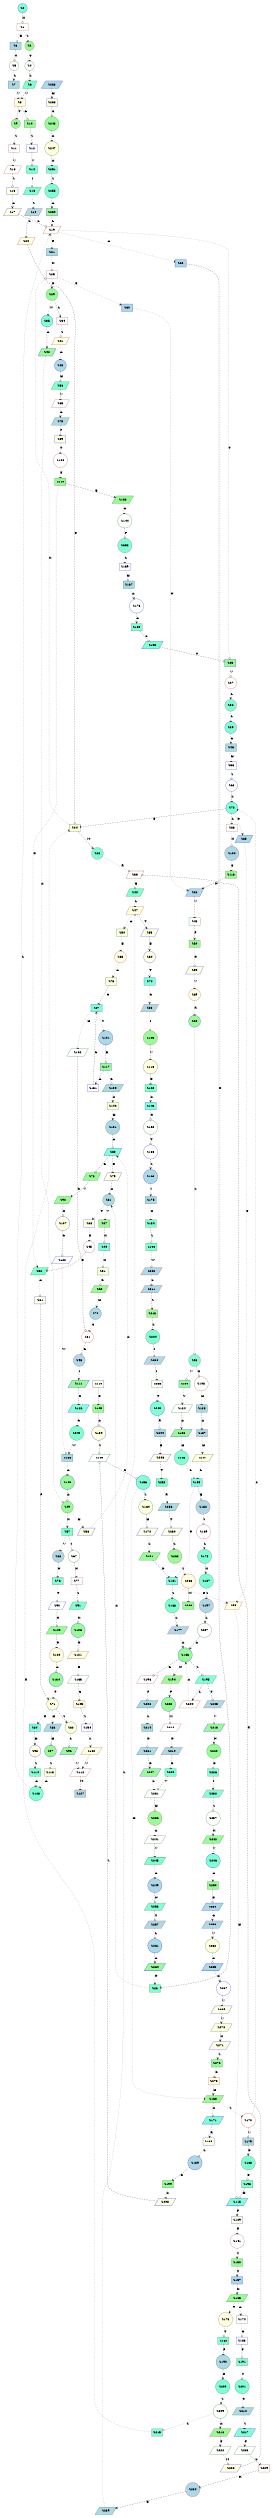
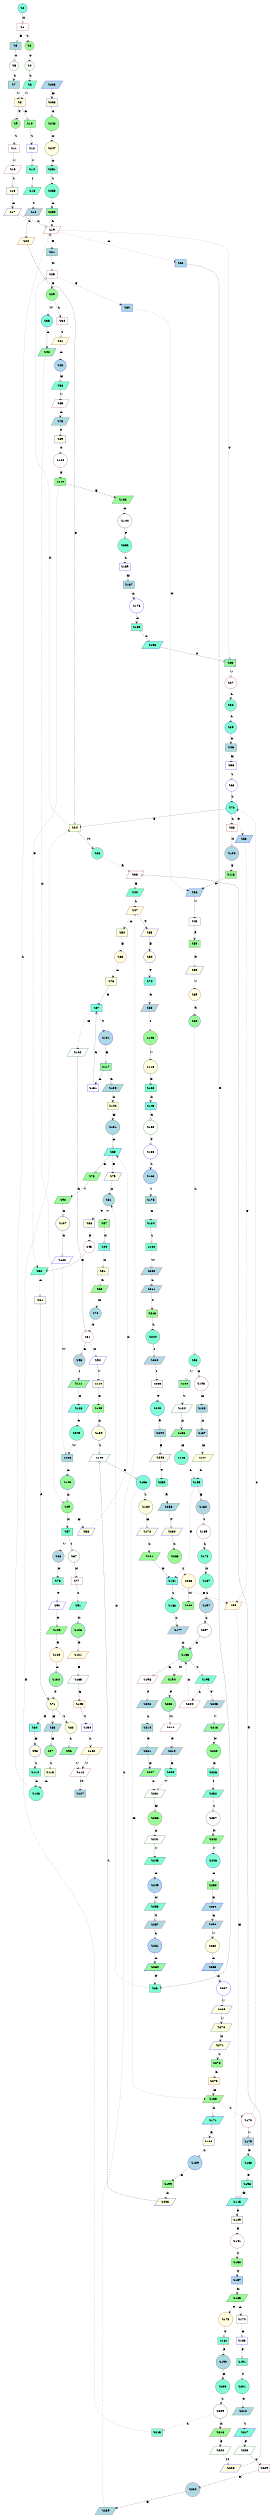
  strict digraph {
    node [color=darkgreen fillcolor=aquamarine shape=parallelogram style=filled]
    edge [arrowhead=tee style=dotted]
    S0 [color=blue shape=circle]
    S1 [color=brown fillcolor=white shape=box]
    S2 [color=brown fillcolor=palegreen shape=circle]
    S3 [fillcolor=lightblue shape=box]
    S4 [fillcolor=white shape=circle]
    S5 [fillcolor=white shape=circle]
    S6
    S7 [fillcolor=lightblue shape=box]
    S8 [color=brown fillcolor=lightyellow shape=box]
    S9 [color=brown fillcolor=palegreen shape=circle]
    S10 [fillcolor=palegreen shape=box]
    S11 [color=brown fillcolor=white shape=box]
    S12 [color=blue fillcolor=white shape=box]
    S13 [color=brown fillcolor=white]
    S14 [shape=box]
    S15 [color=blue fillcolor=lightyellow shape=box]
    S16
    S17 [color=blue fillcolor=lightyellow]
    S18 [color=brown fillcolor=lightblue]
    S19 [color=brown fillcolor=white]
    S20 [color=brown fillcolor=lightyellow]
    S21 [fillcolor=lightblue shape=box]
    S22 [color=blue fillcolor=lightblue shape=box]
    S23 [color=blue fillcolor=palegreen shape=box]
    S24 [fillcolor=lightyellow shape=box]
    S25 [color=brown fillcolor=white shape=box]
    S26 [shape=box]
    S27 [color=brown fillcolor=white shape=circle]
    S28 [color=brown shape=circle]
    S29 [fillcolor=palegreen shape=circle]
    S30 [color=blue fillcolor=lightblue shape=box]
    S31 [fillcolor=lightblue shape=circle]
    S32 [color=brown shape=circle]
    S33 [color=brown fillcolor=white]
    S34 [color=brown fillcolor=white shape=box]
    S35 [color=blue shape=circle]
    S36 [color=blue fillcolor=lightblue]
    S37 [color=brown fillcolor=palegreen shape=box]
    S38 [color=blue fillcolor=lightyellow shape=box]
    S39 [color=blue shape=circle]
    S40
    S41 [color=brown fillcolor=lightyellow]
    S42 [color=blue fillcolor=palegreen]
    S43 [fillcolor=white shape=box]
    S44 [color=blue shape=box]
    S45 [color=brown fillcolor=white shape=circle]
    S46 [fillcolor=lightblue shape=box]
    S47 [color=brown fillcolor=lightyellow]
    S48 [color=blue fillcolor=lightblue shape=circle]
    S49 [fillcolor=palegreen shape=circle]
    S50 [color=brown fillcolor=palegreen shape=box]
    S51 [fillcolor=lightyellow shape=box]
    S52
    S53 [color=blue fillcolor=white shape=box]
    S54 [fillcolor=lightyellow shape=box]
    S55 [color=blue fillcolor=lightyellow]
    S56
    S57 [shape=box]
    S58 [color=blue fillcolor=lightyellow]
    S59 [color=blue fillcolor=lightyellow]
    S60 [color=brown fillcolor=palegreen]
    S61 [color=blue fillcolor=lightyellow shape=box]
    S62 [color=blue fillcolor=white shape=circle]
    S63 [color=brown fillcolor=lightyellow shape=circle]
    S64 [color=blue fillcolor=lightyellow shape=circle]
    S65 [color=brown fillcolor=white]
    S66 [color=brown fillcolor=lightblue shape=circle]
    S67 [fillcolor=white shape=circle]
    S68 [color=blue]
    S69 [color=brown fillcolor=lightyellow shape=circle]
    S70 [fillcolor=lightblue shape=circle]
    S71 [fillcolor=lightyellow shape=circle]
    S72 [color=blue shape=circle]
    S73 [fillcolor=lightyellow shape=box]
    S74 [color=blue shape=box]
    S75 [fillcolor=lightblue]
    S76 [color=brown shape=box]
    S77 [color=brown fillcolor=white shape=box]
    S78 [fillcolor=palegreen]
    S79 [color=blue fillcolor=lightyellow]
    S80 [color=blue fillcolor=palegreen shape=circle]
    S81 [color=brown fillcolor=white shape=circle]
    S82 [fillcolor=lightyellow shape=circle]
    S83 [fillcolor=lightblue]
    S84 [color=blue shape=box]
    S85 [color=blue fillcolor=lightblue]
    S86 [color=brown fillcolor=white shape=box]
    S87 [color=blue shape=box]
    S88 [color=brown fillcolor=lightblue]
    S89 [color=blue fillcolor=lightyellow shape=box]
    S90 [color=blue fillcolor=white]
    S91
    S92 [fillcolor=palegreen]
    S93 [color=brown shape=circle]
+   S94 [color=blue fillcolor=white]
    S95 [color=brown fillcolor=lightblue shape=circle]
    S96 [color=blue fillcolor=palegreen]
    S97 [color=blue fillcolor=palegreen shape=circle]
    S98 [color=blue fillcolor=lightyellow shape=circle]
    S99 [color=brown fillcolor=lightyellow]
    S100 [color=brown fillcolor=lightblue shape=circle]
    S101 [color=blue fillcolor=lightblue shape=circle]
    S102 [fillcolor=white]
    S103 [color=brown fillcolor=palegreen shape=circle]
    S104 [color=brown fillcolor=white shape=circle]
    S105 [fillcolor=palegreen]
    S106 [color=blue fillcolor=palegreen shape=circle]
    S107 [color=blue fillcolor=lightyellow shape=circle]
    S108 [color=brown fillcolor=white shape=circle]
    S109 [color=blue fillcolor=palegreen shape=box]
    S110 [color=blue fillcolor=lightyellow shape=box]
    S111 [color=blue fillcolor=palegreen]
    S112 [color=brown fillcolor=white]
    S113 [fillcolor=lightyellow shape=box]
    S114 [shape=box]
    S115 [color=blue]
    S116 [color=brown fillcolor=palegreen shape=box]
    S117 [color=blue fillcolor=palegreen shape=box]
    S118 [fillcolor=lightyellow shape=circle]
    S119 [fillcolor=palegreen shape=box]
    S120 [color=brown fillcolor=lightyellow shape=circle]
    S121 [color=brown fillcolor=lightyellow]
    S122 [color=blue fillcolor=white]
    S123 [fillcolor=lightblue shape=box]
    S124 [fillcolor=white]
    S125 [fillcolor=palegreen shape=box]
    S126 [color=blue]
    S127 [color=brown fillcolor=lightblue shape=box]
    S128 [shape=circle]
    S129 [color=blue fillcolor=lightyellow shape=box]
    S130 [fillcolor=lightblue]
    S131 [color=blue fillcolor=white shape=box]
    S132 [shape=box]
    S133 [fillcolor=palegreen]
    S134 [color=blue fillcolor=palegreen shape=circle]
    S135 [fillcolor=white]
    S136 [fillcolor=lightblue shape=box]
    S137 [color=brown fillcolor=lightblue shape=box]
    S138 [color=blue fillcolor=palegreen]
    S139 [color=blue fillcolor=lightyellow shape=circle]
    n141 [label=S540 shape=circle]
    S141 [color=brown fillcolor=white shape=circle]
    S142 [fillcolor=lightyellow shape=box]
    S143 [color=blue shape=box]
    S144 [fillcolor=white shape=circle]
    S145 [color=brown fillcolor=lightyellow shape=box]
    S146 [color=blue fillcolor=palegreen shape=circle]
    S147 [fillcolor=lightyellow]
    S148 [color=brown shape=circle]
    S149 [fillcolor=white]
    S150 [fillcolor=palegreen shape=box]
    S151 [fillcolor=lightblue shape=circle]
    S152 [fillcolor=white shape=circle]
    n154 [color=brown label=S353 shape=circle]
    S154 [color=blue fillcolor=white shape=box]
    S155 [color=blue shape=box]
    S156 [color=blue shape=circle]
    S157 [color=blue fillcolor=lightblue shape=box]
    S158 [color=blue fillcolor=white shape=circle]
    S159 [color=blue fillcolor=white shape=box]
    S160 [color=brown fillcolor=lightyellow]
    S161 [color=blue shape=box]
    S162 [color=brown fillcolor=lightblue shape=circle]
    S163 [color=brown fillcolor=palegreen]
    S164 [fillcolor=lightyellow shape=circle]
    S165 [fillcolor=palegreen]
    S166 [color=blue fillcolor=lightblue shape=circle]
    S167 [fillcolor=lightblue shape=box]
    S168 [shape=circle]
    S169 [color=brown fillcolor=white shape=circle]
    S170 [color=brown fillcolor=white shape=circle]
    S171 [color=blue]
    S172 [color=blue fillcolor=lightyellow]
    S173 [color=brown fillcolor=lightyellow shape=circle]
    S174 [fillcolor=white shape=box]
    S175 [fillcolor=lightblue shape=box]
    S176 [color=blue fillcolor=white shape=circle]
    S177 [color=brown fillcolor=lightblue]
    S178 [color=brown shape=circle]
    S179 [color=brown fillcolor=lightblue shape=box]
    S180 [color=blue fillcolor=lightyellow shape=box]
    S181 [fillcolor=palegreen]
    S182 [color=brown shape=box]
    S183 [color=blue fillcolor=white shape=box]
    S184 [color=brown shape=box]
    S185 [color=brown shape=box]
    S186 [color=blue fillcolor=palegreen shape=circle]
    S187 [shape=circle]
    S188 [color=brown shape=circle]
    S189 [color=blue fillcolor=lightblue shape=circle]
    S190 [fillcolor=lightblue shape=circle]
    S191 [color=brown shape=box]
    S192 [shape=box]
    S193 [color=blue]
    S194 [color=brown fillcolor=palegreen]
    S195
    S196 [color=brown fillcolor=white]
    S197 [color=brown fillcolor=lightblue shape=circle]
    S198 [shape=box]
    S199 [fillcolor=palegreen shape=box]
    S200 [shape=circle]
    S201 [shape=circle]
    S202 [color=brown fillcolor=lightblue]
    S203 [color=blue fillcolor=palegreen shape=circle]
    S204 [color=brown fillcolor=white]
    S205 [color=brown fillcolor=lightblue]
    S206 [fillcolor=lightblue]
    S207 [fillcolor=white shape=circle]
    S208 [color=blue fillcolor=lightyellow]
    S209 [fillcolor=white shape=circle]
    S210 [fillcolor=lightblue]
    S211 [color=brown fillcolor=lightblue]
    S212 [color=brown fillcolor=white]
    S213 [color=blue fillcolor=palegreen]
    S214 [fillcolor=lightblue shape=box]
    S215 [color=brown shape=box]
    S216 [color=brown fillcolor=palegreen]
    S217 [color=blue]
    S218 [color=brown fillcolor=palegreen shape=box]
    S219 [color=brown fillcolor=lightblue]
    S220 [fillcolor=palegreen shape=circle]
    S221 [fillcolor=lightblue]
    S222 [fillcolor=white]
    S223 [fillcolor=white]
    S224 [color=brown shape=circle]
    S225 [shape=box]
    S226 [color=brown shape=box]
    S227 [color=blue fillcolor=palegreen]
    S228 [color=blue fillcolor=lightyellow]
    S229 [color=brown fillcolor=white shape=box]
    S230 [color=brown fillcolor=lightblue]
    S231 [fillcolor=white]
    S232 [color=brown]
    S234 [color=brown fillcolor=lightblue shape=circle]
    S235 [fillcolor=white shape=box]
    S236 [color=brown fillcolor=palegreen shape=circle]
    S237 [fillcolor=white shape=circle]
    S233 [color=blue fillcolor=lightblue]
    S238 [color=blue fillcolor=lightyellow shape=box]
    S239 [fillcolor=lightblue]
    S240 [color=blue shape=circle]
    S241 [fillcolor=white]
    S242 [fillcolor=palegreen]
    S243 [fillcolor=palegreen shape=circle]
    S244 [fillcolor=lightblue shape=box]
    S245
    S246 [color=blue shape=circle]
    S247 [fillcolor=lightyellow shape=circle]
    S248 [color=blue fillcolor=lightyellow]
    S249 [color=blue fillcolor=lightblue shape=circle]
    S250 [fillcolor=palegreen shape=box]
    S251 [color=brown shape=box]
    S252 [shape=box]
    S253 [color=brown]
    S254 [color=blue fillcolor=lightblue]
    S255 [shape=circle]
    S256 [fillcolor=lightblue]
    S257 [color=brown fillcolor=lightblue]
    S258 [color=brown fillcolor=lightblue]
    S259 [color=blue fillcolor=palegreen shape=box]
    S260 [color=blue fillcolor=lightyellow]
    S261 [color=blue fillcolor=lightblue shape=circle]
    S262 [fillcolor=lightyellow shape=circle]
    S263 [color=brown fillcolor=palegreen shape=circle]
    S264 [color=blue fillcolor=palegreen]
    S265 [color=blue fillcolor=lightblue]
    S266 [color=brown fillcolor=lightyellow shape=circle]
    S267 [color=blue fillcolor=white shape=circle]
    S268 [fillcolor=palegreen shape=box]
    S269 [color=blue fillcolor=lightyellow]
    S270 [fillcolor=lightyellow]
    S271 [color=blue fillcolor=lightyellow]
    S272 [fillcolor=palegreen shape=box]
    S273 [color=brown fillcolor=lightyellow shape=box]
    S0 -> S1 [arrowhead=odot label=K style=dashed]
    S1 -> S2 [label=S]
    S1 -> S3 [arrowhead=odot label=E]
    S2 -> S4 [label=T]
    S3 -> S5 [arrowhead=odot label=T style=dashed]
    S4 -> S6 [label=L style=dashed]
    S5 -> S7 [arrowhead=vee label=L]
    S6 -> S8 [label=V style=dashed]
    S7 -> S8 [label=V]
    S8 -> S9 [label=T style=dashed]
    S8 -> S10 [arrowhead=odot label=G style=dashed]
    S9 -> S11 [arrowhead=vee label=S]
    S10 -> S12 [arrowhead=vee label=S style=dashed]
    S11 -> S13 [label=V]
    S12 -> S14 [arrowhead=odot label=V style=dashed]
    S13 -> S15 [arrowhead=odot label=S style=dashed]
    S14 -> S16 [arrowhead=odot label=I]
    S15 -> S17 [arrowhead=vee label=A style=dashed]
    S16 -> S18 [label=S]
    S17 -> S19 [arrowhead=odot label=L style=dashed]
    S18 -> S20 [label=L style=dashed]
    S19 -> S21 [label=F]
    S19 -> S22 [label=A]
    S19 -> S23 [arrowhead=odot label=T]
    S20 -> S24 [arrowhead=odot label=F style=dashed]
    S21 -> S25 [arrowhead=odot label=K]
    S22 -> S26 [label=D style=dashed]
    S23 -> S27 [arrowhead=odot label=V]
    S24 -> S25 [arrowhead=odot label=K]
    S24 -> S28 [arrowhead=vee label=M style=dashed]
    S25 -> S29 [arrowhead=vee label=D]
    S25 -> S30 [arrowhead=vee label=F]
    S26 -> S31 [arrowhead=vee label=A]
    S27 -> S32 [arrowhead=vee label=L]
    S28 -> S33 [arrowhead=odot label=R]
    S29 -> S34 [arrowhead=vee label=L style=dashed]
    S29 -> S35 [label=W]
    S30 -> S36 [arrowhead=vee label=N]
    S31 -> S37 [label=V]
    S31 -> S38 [arrowhead=vee label=T]
    S32 -> S39 [label=L]
    S33 -> S40 [arrowhead=odot label=E]
    S34 -> S41 [arrowhead=odot label=S]
    S35 -> S42 [arrowhead=vee label=A style=dashed]
    S36 -> S43 [label=V style=dashed]
    S37 -> S44 [arrowhead=odot label=K style=dashed]
    S38 -> S45 [label=F]
    S39 -> S46 [arrowhead=vee label=C style=dashed]
    S40 -> S47 [label=L]
    S41 -> S48 [label=A]
    S42 -> S49 [arrowhead=odot label=A]
    S43 -> S50 [arrowhead=vee label=P style=dashed]
    S44 -> S51 [arrowhead=odot label=K]
    S45 -> S52 [label=D style=dashed]
    S46 -> S53 [label=H]
    S47 -> S54 [arrowhead=vee label=A]
    S47 -> S55 [arrowhead=vee label=T style=dashed]
    S48 -> S56 [arrowhead=odot label=H style=dashed]
    S49 -> S57 [arrowhead=vee label=K style=dashed]
    S49 -> S58 [arrowhead=vee label=H]
    S50 -> S59 [arrowhead=odot label=D]
    S51 -> S60 [arrowhead=odot label=G]
    S52 -> S61 [arrowhead=odot label=A]
    S53 -> S62 [arrowhead=odot label=S]
    S54 -> S63 [label=E]
    S55 -> S64 [arrowhead=vee label=E style=dashed]
    S56 -> S65 [label=V style=dashed]
    S57 -> S66 [label=V]
    S57 -> S67 [arrowhead=odot label=I style=dashed]
    S58 -> S68 [arrowhead=vee label=A]
    S59 -> S69 [label=V]
    S60 -> S70 [arrowhead=vee label=H]
    S61 -> S71 [arrowhead=vee label=P style=dashed]
    S62 -> S72 [label=L style=dashed]
    S63 -> S73 [arrowhead=vee label=A]
    S64 -> S74 [arrowhead=vee label=T]
    S65 -> S75 [arrowhead=vee label=A]
    S66 -> S76 [label=N style=dashed]
    S67 -> S77 [label=N style=dashed]
    S68 -> S78 [arrowhead=odot label=G style=dashed]
    S68 -> S79 [label=D style=dashed]
    S69 -> S80 [label=R]
    S70 -> S81 [label=G]
    S71 -> S82 [arrowhead=vee label=S style=dashed]
    S71 -> S83 [arrowhead=vee label=H]
    S71 -> S84 [arrowhead=vee label=F]
    S72 -> S24 [label=F style=dashed]
    S72 -> S85 [arrowhead=vee label=D]
    S72 -> S86 [label=L style=dashed]
    S73 -> S87 [label=G style=dashed]
    S74 -> S88 [arrowhead=vee label=G]
    S75 -> S89 [label=P style=dashed]
    S76 -> S90 [arrowhead=odot label=T]
    S77 -> S91 [arrowhead=odot label=S style=dashed]
    S78 -> S92 [label=V style=dashed]
    S79 -> S31 [label=A style=dashed]
    S80 -> S93 [arrowhead=odot label=L]
+   S81 -> S94 [arrowhead=odot label=K]
    S81 -> S95 [arrowhead=odot label=G style=dashed]
    S82 -> S96 [arrowhead=odot label=L]
    S83 -> S97 [arrowhead=odot label=H style=dashed]
    S84 -> S98 [arrowhead=vee label=H style=dashed]
    S85 -> S99 [label=F]
    S86 -> S100 [arrowhead=odot label=K]
    S87 -> S101 [label=Y]
    S87 -> S102 [label=H]
    S88 -> S103 [arrowhead=odot label=I]
    S89 -> S104 [label=T]
    S90 -> S105 [arrowhead=odot label=K style=dashed]
    S91 -> S106 [arrowhead=odot label=K]
    S92 -> S107 [arrowhead=odot label=K style=dashed]
    S93 -> S108 [arrowhead=odot label=K style=dashed]
    S93 -> S109 [arrowhead=odot label=V]
+   S94 -> S110 [label=V style=dashed]
    S95 -> S111 [arrowhead=vee label=I]
    S96 -> S112 [label=V]
    S97 -> S113 [arrowhead=odot label=S]
    S98 -> S114 [arrowhead=vee label=S style=dashed]
    S99 -> S115 [arrowhead=odot label=H]
    S100 -> S116 [label=F]
    S101 -> S117 [arrowhead=odot label=E style=dashed]
    S102 -> S81 [arrowhead=odot label=G style=dashed]
    S103 -> S118 [label=V style=dashed]
    S104 -> S119 [label=F]
    S105 -> S120 [label=D style=dashed]
    S106 -> S121 [arrowhead=odot label=D style=dashed]
    S107 -> S122 [arrowhead=odot label=G style=dashed]
    S108 -> S123 [label=H]
    S109 -> S124 [arrowhead=vee label=Y]
    S110 -> S125 [label=Q style=dashed]
    S111 -> S126 [label=K style=dashed]
    S112 -> S127 [label=M style=dashed]
    S113 -> S128 [label=A]
    S114 -> S128 [label=A]
    S115 -> S129 [arrowhead=vee label=P style=dashed]
    S116 -> S36 [arrowhead=vee label=N style=dashed]
    S117 -> S130 [arrowhead=odot label=G]
    S117 -> S131 [arrowhead=vee label=A style=dashed]
    S118 -> S132 [label=D style=dashed]
    S119 -> S52 [arrowhead=vee label=D]
    S119 -> S133 [arrowhead=vee label=E style=dashed]
    S120 -> S134 [arrowhead=odot label=A style=dashed]
    S121 -> S135 [arrowhead=odot label=E]
    S122 -> S136 [arrowhead=odot label=W]
    S123 -> S137 [label=A style=dashed]
    S124 -> S138 [arrowhead=vee label=A style=dashed]
    S125 -> S139 [arrowhead=odot label=A style=dashed]
    S126 -> n141 [label=G]
    S128 -> S19 [arrowhead=vee label=L]
    S129 -> S141 [label=F]
    S130 -> S142 [arrowhead=vee label=A]
    S131 -> S87 [arrowhead=vee label=G style=dashed]
    S132 -> S143 [arrowhead=vee label=A]
    S133 -> S144 [label=A]
    S134 -> S71 [label=P]
    S135 -> S145 [label=G style=dashed]
    S136 -> S146 [label=A]
    S137 -> S147 [arrowhead=vee label=H]
    S138 -> S148 [arrowhead=odot label=H]
    S139 -> S149 [arrowhead=odot label=S style=dashed]
    n141 -> S136 [arrowhead=vee label=W]
    S141 -> S150 [arrowhead=vee label=Y]
    S142 -> S151 [arrowhead=vee label=H]
    S143 -> S152 [arrowhead=odot label=Q style=dashed]
    S144 -> n154 [arrowhead=odot label=P style=dashed]
    S145 -> S154 [label=S style=dashed]
    S146 -> S49 [arrowhead=odot label=A style=dashed]
    S147 -> S155 [label=L]
    S148 -> S155 [arrowhead=odot label=L]
    S149 -> S156 [arrowhead=odot label=G style=dashed]
    S150 -> S157 [arrowhead=vee label=T]
    S151 -> S68 [arrowhead=odot label=A style=dashed]
    S152 -> S158 [arrowhead=odot label=T style=dashed]
    n154 -> S159 [label=L]
    S154 -> S160 [arrowhead=vee label=L]
    S155 -> S161 [label=D]
    S155 -> S162 [arrowhead=odot label=E style=dashed]
    S156 -> S163 [label=H]
    S156 -> S164 [label=S style=dashed]
    S157 -> S165 [arrowhead=vee label=K style=dashed]
    S158 -> S166 [arrowhead=vee label=S style=dashed]
    S159 -> S167 [arrowhead=odot label=H]
    S160 -> S112 [arrowhead=vee label=V style=dashed]
    S161 -> S99 [arrowhead=vee label=F]
    S161 -> S168 [label=S style=dashed]
    S162 -> S169 [arrowhead=odot label=S]
    S163 -> S170 [label=S]
    S163 -> S171 [arrowhead=odot label=A style=dashed]
    S164 -> S172 [arrowhead=odot label=H style=dashed]
    S165 -> S173 [arrowhead=vee label=T]
    S165 -> S174 [arrowhead=vee label=A]
    S166 -> S175 [arrowhead=vee label=I]
    S167 -> S176 [arrowhead=vee label=A]
    S168 -> S177 [arrowhead=vee label=L style=dashed]
    S169 -> S178 [arrowhead=vee label=L]
    S170 -> S72 [label=L]
    S170 -> S179 [arrowhead=odot label=V style=dashed]
    S171 -> S180 [arrowhead=vee label=R style=dashed]
    S172 -> S181 [arrowhead=vee label=L]
    S173 -> S182 [arrowhead=odot label=T]
    S174 -> S183 [arrowhead=odot label=Q]
    S175 -> S184 [label=K]
    S176 -> S185 [arrowhead=vee label=A style=dashed]
    S177 -> S186 [arrowhead=vee label=A]
    S178 -> S187 [arrowhead=vee label=K style=dashed]
    S179 -> S188 [arrowhead=vee label=D style=dashed]
    S180 -> S189 [arrowhead=odot label=L]
    S181 -> S161 [label=D style=dashed]
    S182 -> S190 [label=P style=dashed]
    S183 -> S191 [arrowhead=odot label=P style=dashed]
    S184 -> S192 [arrowhead=odot label=S style=dashed]
    S185 -> S193 [arrowhead=odot label=L style=dashed]
    S186 -> S194 [arrowhead=vee label=N]
    S186 -> S195 [arrowhead=odot label=S style=dashed]
    S186 -> S196 [arrowhead=odot label=G style=dashed]
    S187 -> S197 [label=S]
    S188 -> S198 [arrowhead=odot label=F]
    S189 -> S199 [label=Q style=dashed]
    S190 -> S200 [arrowhead=vee label=F style=dashed]
    S191 -> S201 [arrowhead=odot label=Y]
    S192 -> S202 [arrowhead=odot label=W]
    S193 -> S23 [arrowhead=odot label=T style=dashed]
    S194 -> S203 [arrowhead=vee label=P]
    S195 -> S204 [arrowhead=vee label=L style=dashed]
    S195 -> S205 [arrowhead=odot label=T style=dashed]
    S196 -> S206 [arrowhead=odot label=P]
    S197 -> S207 [arrowhead=vee label=L style=dashed]
    S198 -> S115 [arrowhead=odot label=H style=dashed]
    S199 -> S208 [label=A]
    S200 -> S209 [arrowhead=vee label=S]
    S201 -> S210 [label=C]
    S202 -> S211 [label=L]
    S203 -> S212 [arrowhead=odot label=M style=dashed]
    S204 -> S186 [arrowhead=vee label=A]
    S205 -> S213 [arrowhead=odot label=V]
    S206 -> S214 [label=L]
    S207 -> S186 [arrowhead=vee label=A style=dashed]
    S208 -> S149 [arrowhead=odot label=S style=dashed]
    S209 -> S215 [arrowhead=odot label=L]
    S209 -> S216 [arrowhead=vee label=A style=dashed]
    S210 -> S217 [label=S]
    S211 -> S218 [arrowhead=vee label=S style=dashed]
    S212 -> S219 [label=D]
    S213 -> S220 [arrowhead=vee label=N style=dashed]
    S214 -> S221 [arrowhead=odot label=D]
    S215 -> S24 [label=F]
    S216 -> S222 [arrowhead=vee label=F style=dashed]
    S217 -> S223 [arrowhead=vee label=F]
    S218 -> S224 [label=L style=dashed]
    S219 -> S225 [label=D style=dashed]
    S220 -> S226 [arrowhead=odot label=D]
    S221 -> S227 [arrowhead=vee label=D style=dashed]
    S222 -> S228 [arrowhead=odot label=M]
    S223 -> S229 [label=L style=dashed]
    S224 -> S230 [arrowhead=odot label=I style=dashed]
    S225 -> S231 [arrowhead=odot label=V style=dashed]
    S226 -> S232 [arrowhead=vee label=I style=dashed]
    S227 -> S231 [label=L]
    S228 -> S33 [arrowhead=odot label=R style=dashed]
    S229 -> S234 [label=R style=dashed]
    S230 -> S235 [label=I style=dashed]
    S231 -> S236 [arrowhead=odot label=H style=dashed]
    S232 -> S237 [arrowhead=odot label=S style=dashed]
    S234 -> S239 [arrowhead=vee label=E style=dashed]
    S235 -> S240 [label=T]
    S236 -> S241 [label=A]
    S237 -> S242 [arrowhead=vee label=K]
    S233 -> S238 [arrowhead=vee label=H style=dashed]
    S238 -> S243 [arrowhead=odot label=G style=dashed]
    S239 -> S47 [arrowhead=odot label=L]
    S240 -> S244 [arrowhead=odot label=R style=dashed]
    S241 -> S245 [label=V style=dashed]
    S242 -> S246 [label=V style=dashed]
    S243 -> S247 [label=A style=dashed]
    S244 -> S248 [label=E style=dashed]
    S245 -> S249 [label=A]
    S246 -> S250 [arrowhead=vee label=A]
    S247 -> S251 [label=A style=dashed]
    S248 -> S252 [label=T style=dashed]
    S249 -> S253 [arrowhead=odot label=N style=dashed]
    S250 -> S254 [arrowhead=odot label=D style=dashed]
    S251 -> S255 [label=S style=dashed]
    S252 -> S256 [arrowhead=vee label=R]
    S253 -> S257 [arrowhead=odot label=T style=dashed]
    S254 -> S258 [arrowhead=vee label=G]
    S255 -> S259 [arrowhead=vee label=A style=dashed]
    S256 -> S260 [arrowhead=odot label=T style=dashed]
    S257 -> S261 [arrowhead=odot label=L]
    S258 -> S262 [arrowhead=vee label=V style=dashed]
    S259 -> S19 [arrowhead=vee label=L]
    S260 -> S263 [label=L style=dashed]
    S261 -> S264 [arrowhead=vee label=A style=dashed]
    S262 -> S265 [arrowhead=odot label=A style=dashed]
    S263 -> S266 [label=S]
    S264 -> S26 [arrowhead=vee label=D]
    S265 -> S267 [arrowhead=vee label=A style=dashed]
    S266 -> S268 [label=M style=dashed]
    S267 -> S269 [label=V style=dashed]
    S269 -> S270 [arrowhead=vee label=V style=dashed]
    S270 -> S271 [arrowhead=vee label=K style=dashed]
    S271 -> S272 [arrowhead=vee label=S]
    S272 -> S273 [label=G]
    S273 -> S163 [arrowhead=vee label=H]
  }
